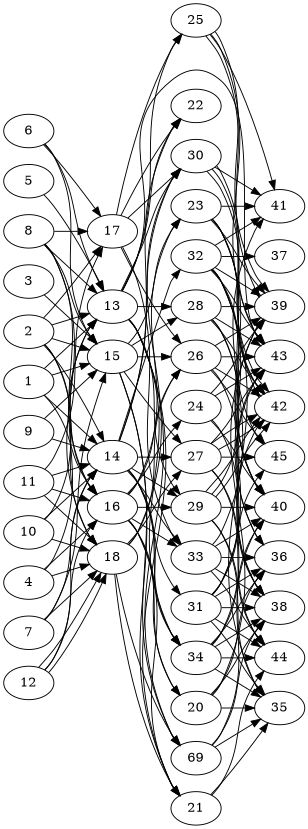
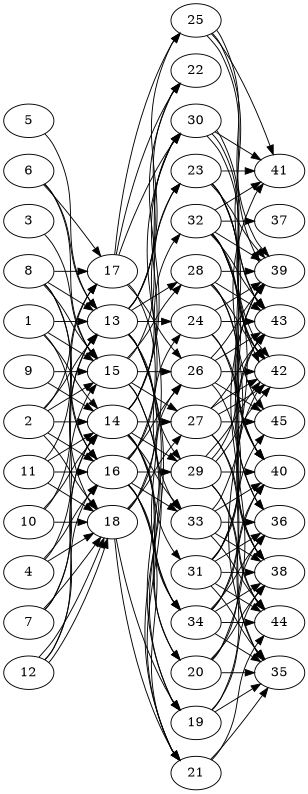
  digraph {
    rankdir=LR
    node [alpha=0.01]
    1 [expect_size=21331824640174840]
    13 [alpha=0.02 expect_size=5126893109238000]
    14 [alpha=0.16 expect_size=47942812748646088]
    15 [alpha=0.16 expect_size=228013867972857632]
    16 [alpha=0.19 expect_size=103079307235880337408]
-   19 [alpha=0.08 expect_size=506976918734925 label=69]
+   19 [alpha=0.08 expect_size=506976918734925]
    21 [alpha=0.16 expect_size=2877487526041475584]
    22 [alpha=0.02 expect_size=1091998922188334848]
    24 [alpha=0.13 expect_size=1890758525255838464]
    25 [alpha=0.16 expect_size=805909609578496000000]
    28 [alpha=0.10 expect_size=806419406583342976]
    29 [alpha=0.08 expect_size=7789943517362108]
    30 [alpha=0.11 expect_size=26018056885701500]
    34 [alpha=0.15 expect_size=148378316056649504]
    20 [alpha=0.02 expect_size=13335979157122704]
    27 [alpha=0.17 expect_size=247302199378763055104]
    31 [alpha=0.10 expect_size=761155049575256424448]
    32 [alpha=0.15 expect_size=8318340808713437184]
    33 [alpha=0.05 expect_size=693235022477188992]
    23 [alpha=0.05 expect_size=2461437573919070720]
    26 [alpha=0.12 expect_size=24356308767958420]
    35 [alpha=0.08 expect_size=1530729904822288384000]
    38 [alpha=0.15 expect_size=17472385452938500]
    40 [alpha=0.08 expect_size=18383326260141352]
    44 [alpha=0.12 expect_size=1913058422477960511488]
    39 [alpha=0.11 expect_size=316503906752397312000]
    43 [alpha=0.19 expect_size=4880815526220610]
    41 [expect_size=1102577258088546435072]
    36 [alpha=0.05 expect_size=589734377417798057984]
    42 [expect_size=2524310159893118]
    45 [alpha=0.12 expect_size=760987154058586496]
    37 [alpha=0.05 expect_size=9715817213393912]
    2 [alpha=0.00 expect_size=51247612912899968]
    17 [alpha=0.10 expect_size=47165873339905640]
    18 [alpha=0.18 expect_size=2105621242884760]
    3 [alpha=0.07 expect_size=18156904293953268]
    4 [alpha=0.02 expect_size=54979815893972056]
    5 [alpha=0.15 expect_size=24469650660820616]
    6 [alpha=0.03 expect_size=531866324041074368]
    7 [alpha=0.06 expect_size=33157342146243308]
    8 [expect_size=341837452232856961024]
    9 [alpha=0.10 expect_size=1106156916532836480]
    10 [alpha=0.06 expect_size=10322114373953260]
    11 [alpha=0.19 expect_size=1174612690490900873216]
    12 [alpha=0.07 expect_size=417812421671860608]
    1 -> 13
    1 -> 14
    1 -> 15
    1 -> 16
    13 -> 19
    13 -> 21
    13 -> 22
-   13 -> 43
+   13 -> 24
    13 -> 25
    13 -> 28
    13 -> 29
    13 -> 30
    13 -> 34
    14 -> 22
    14 -> 29
    14 -> 30
    14 -> 34
    14 -> 20
    14 -> 27
    14 -> 31
    14 -> 32
    14 -> 33
    15 -> 19
    15 -> 21
    15 -> 28
    15 -> 27
    15 -> 23
    15 -> 26
    16 -> 21
    16 -> 24
    16 -> 29
    16 -> 34
    16 -> 20
    16 -> 33
    16 -> 23
    16 -> 26
    19 -> 35
    19 -> 38
    19 -> 40
    21 -> 35
    21 -> 44
    24 -> 38
    24 -> 40
    24 -> 39
    24 -> 43
    25 -> 39
    25 -> 39
    25 -> 43
    25 -> 41
    28 -> 40
    28 -> 39
    28 -> 43
    28 -> 36
    28 -> 42
    29 -> 35
    29 -> 40
    29 -> 44
    29 -> 43
    29 -> 42
    29 -> 42
    30 -> 43
    30 -> 41
    30 -> 42
    30 -> 42
    34 -> 35
    34 -> 38
    34 -> 40
    34 -> 44
    34 -> 36
    34 -> 42
    20 -> 35
    20 -> 38
    20 -> 39
    20 -> 36
    27 -> 38
    27 -> 44
    27 -> 43
    27 -> 42
    27 -> 42
    27 -> 45
    31 -> 35
    31 -> 38
    31 -> 44
    31 -> 39
    31 -> 43
    31 -> 36
    31 -> 45
    32 -> 35
    32 -> 40
    32 -> 39
    32 -> 43
    32 -> 41
    32 -> 36
    32 -> 42
    32 -> 37
    33 -> 38
    33 -> 40
    33 -> 44
    33 -> 41
    33 -> 36
    23 -> 40
    23 -> 39
    23 -> 41
    23 -> 42
    23 -> 45
    26 -> 38
    26 -> 39
    26 -> 43
    26 -> 42
    26 -> 45
    2 -> 13
    2 -> 14
    2 -> 15
    2 -> 16
    2 -> 17
    2 -> 18
    17 -> 22
    17 -> 25
    17 -> 30
    17 -> 33
    17 -> 26
    18 -> 19
    18 -> 21
    18 -> 30
    18 -> 27
    18 -> 26
    3 -> 15
    4 -> 13
    4 -> 16
    4 -> 18
    5 -> 13
    6 -> 13
    6 -> 15
    6 -> 17
    7 -> 14
    7 -> 15
    7 -> 18
    8 -> 13
    8 -> 15
    8 -> 16
    8 -> 17
    8 -> 18
    9 -> 14
    9 -> 15
    10 -> 13
    10 -> 14
    10 -> 18
    11 -> 14
    11 -> 16
    11 -> 17
    11 -> 18
    12 -> 14
    12 -> 16
    12 -> 18
    12 -> 18
  }
